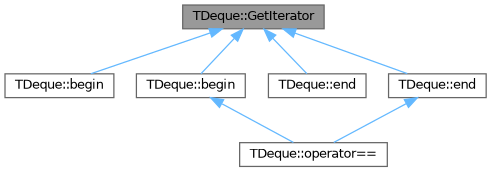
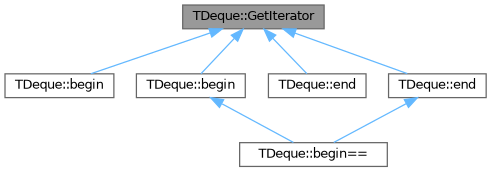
  digraph {
    rankdir=TB
    node [color=grey40 fillcolor=white fontname=Helvetica fontsize=10 shape=box style=filled]
    edge [color=steelblue1 dir=back fontname=Helvetica fontsize=10 labelfontname=Helvetica labelfontsize=10 style=solid]
    n1 [color=gray40 fillcolor=grey60 fontcolor=black height=0.2 label="TDeque::GetIterator" width=0.4]
    n2 [height=0.2 label="TDeque::begin" width=0.4]
    n3 [height=0.2 label="TDeque::begin" width=0.4]
    n4 [height=0.2 label="TDeque::end" width=0.4]
    n5 [height=0.2 label="TDeque::end" width=0.4]
-   n6 [height=0.2 label="TDeque::operator==" width=0.4]
+   n6 [height=0.2 label="TDeque::begin==" width=0.4]
    n1 -> n2
    n1 -> n3
    n1 -> n4
    n1 -> n5
    n3 -> n6
    n5 -> n6
  }
